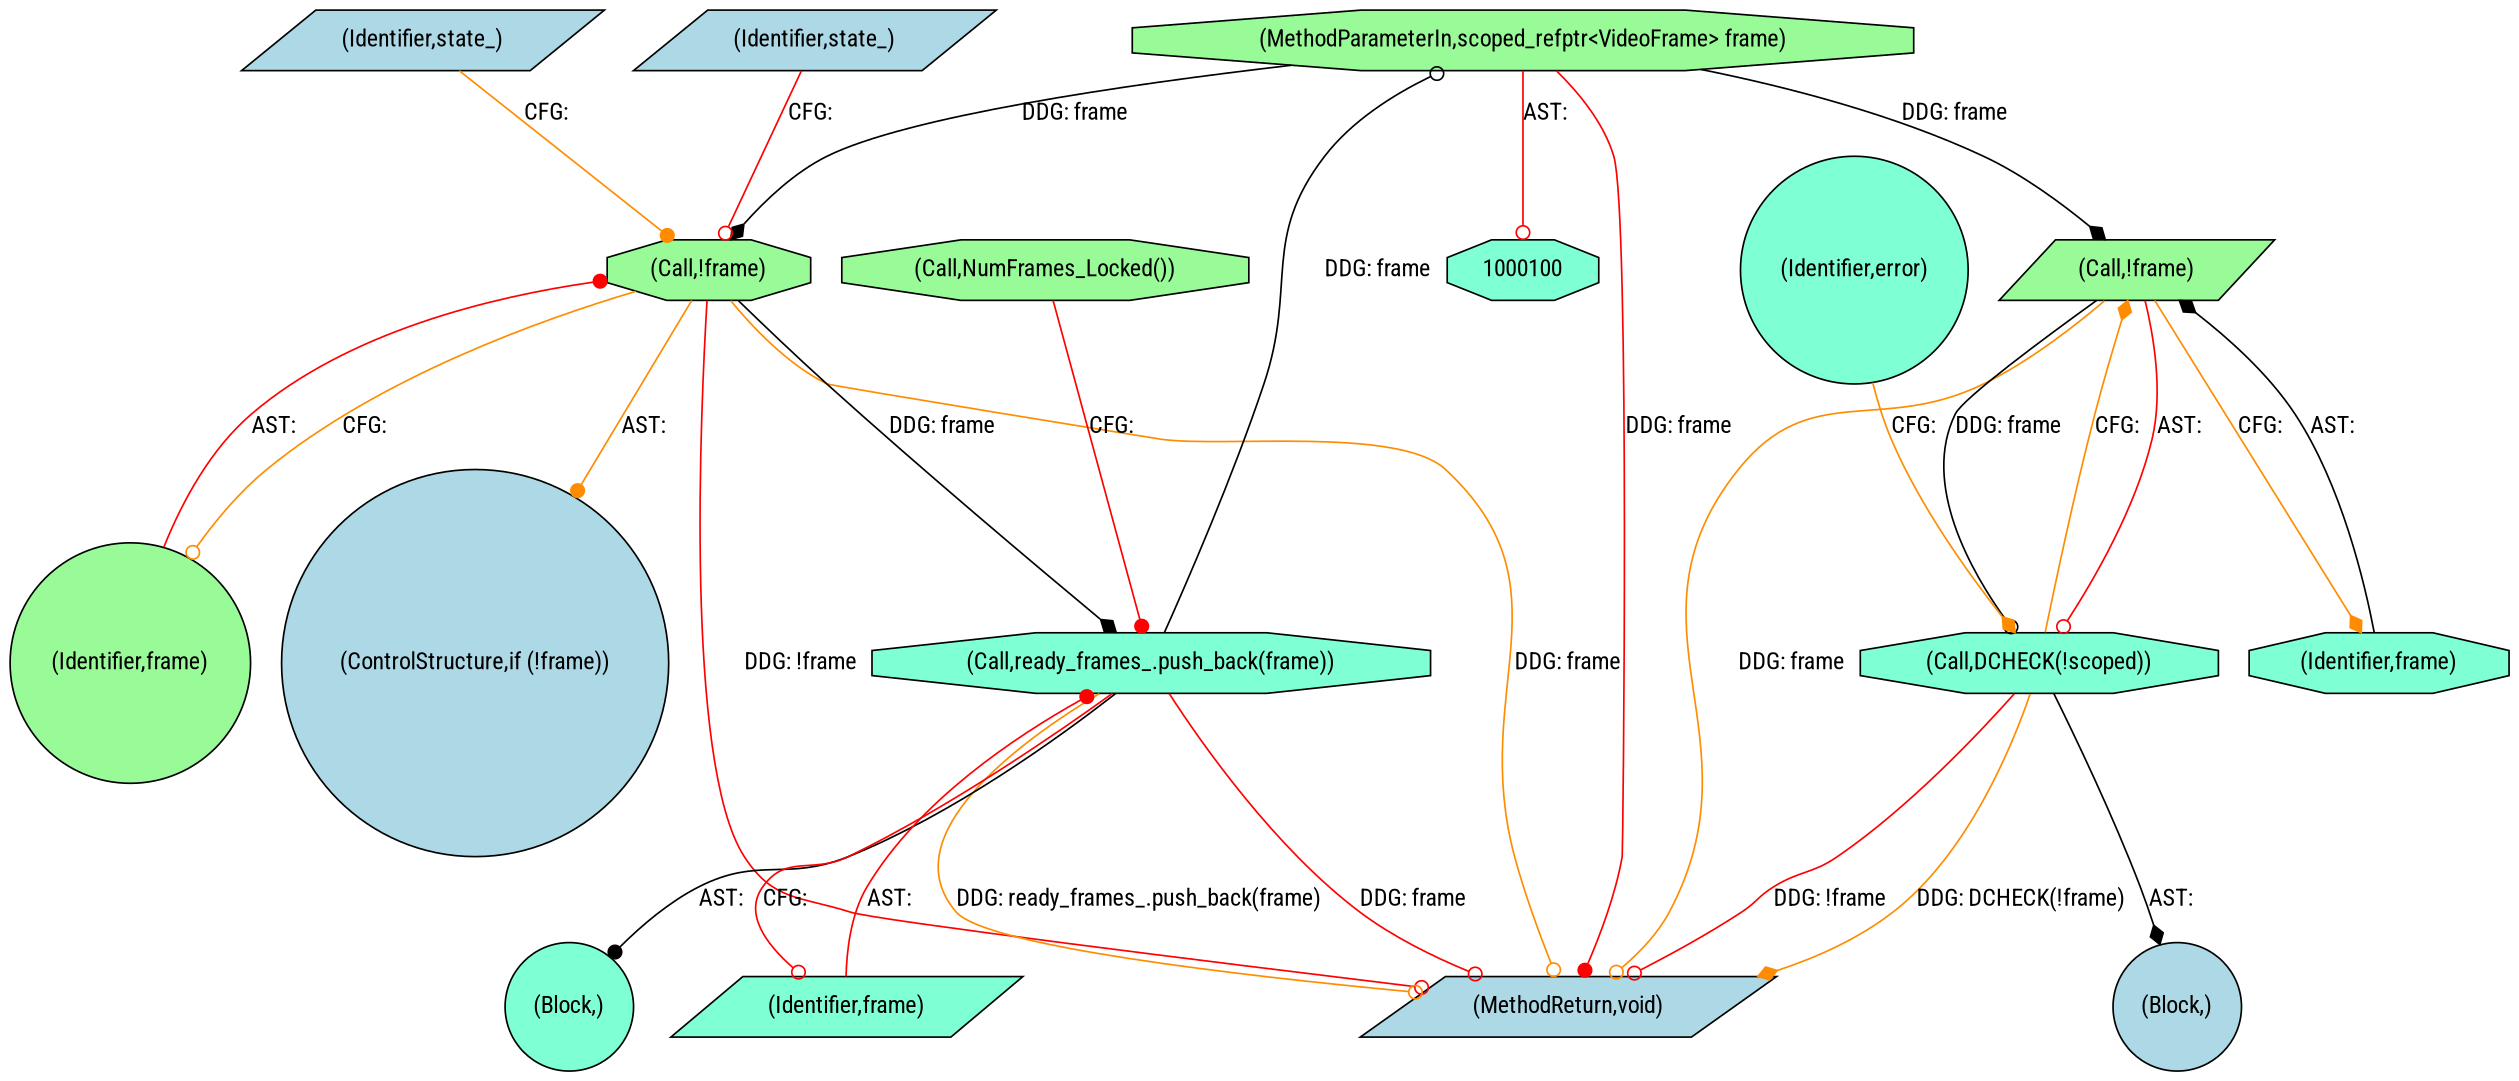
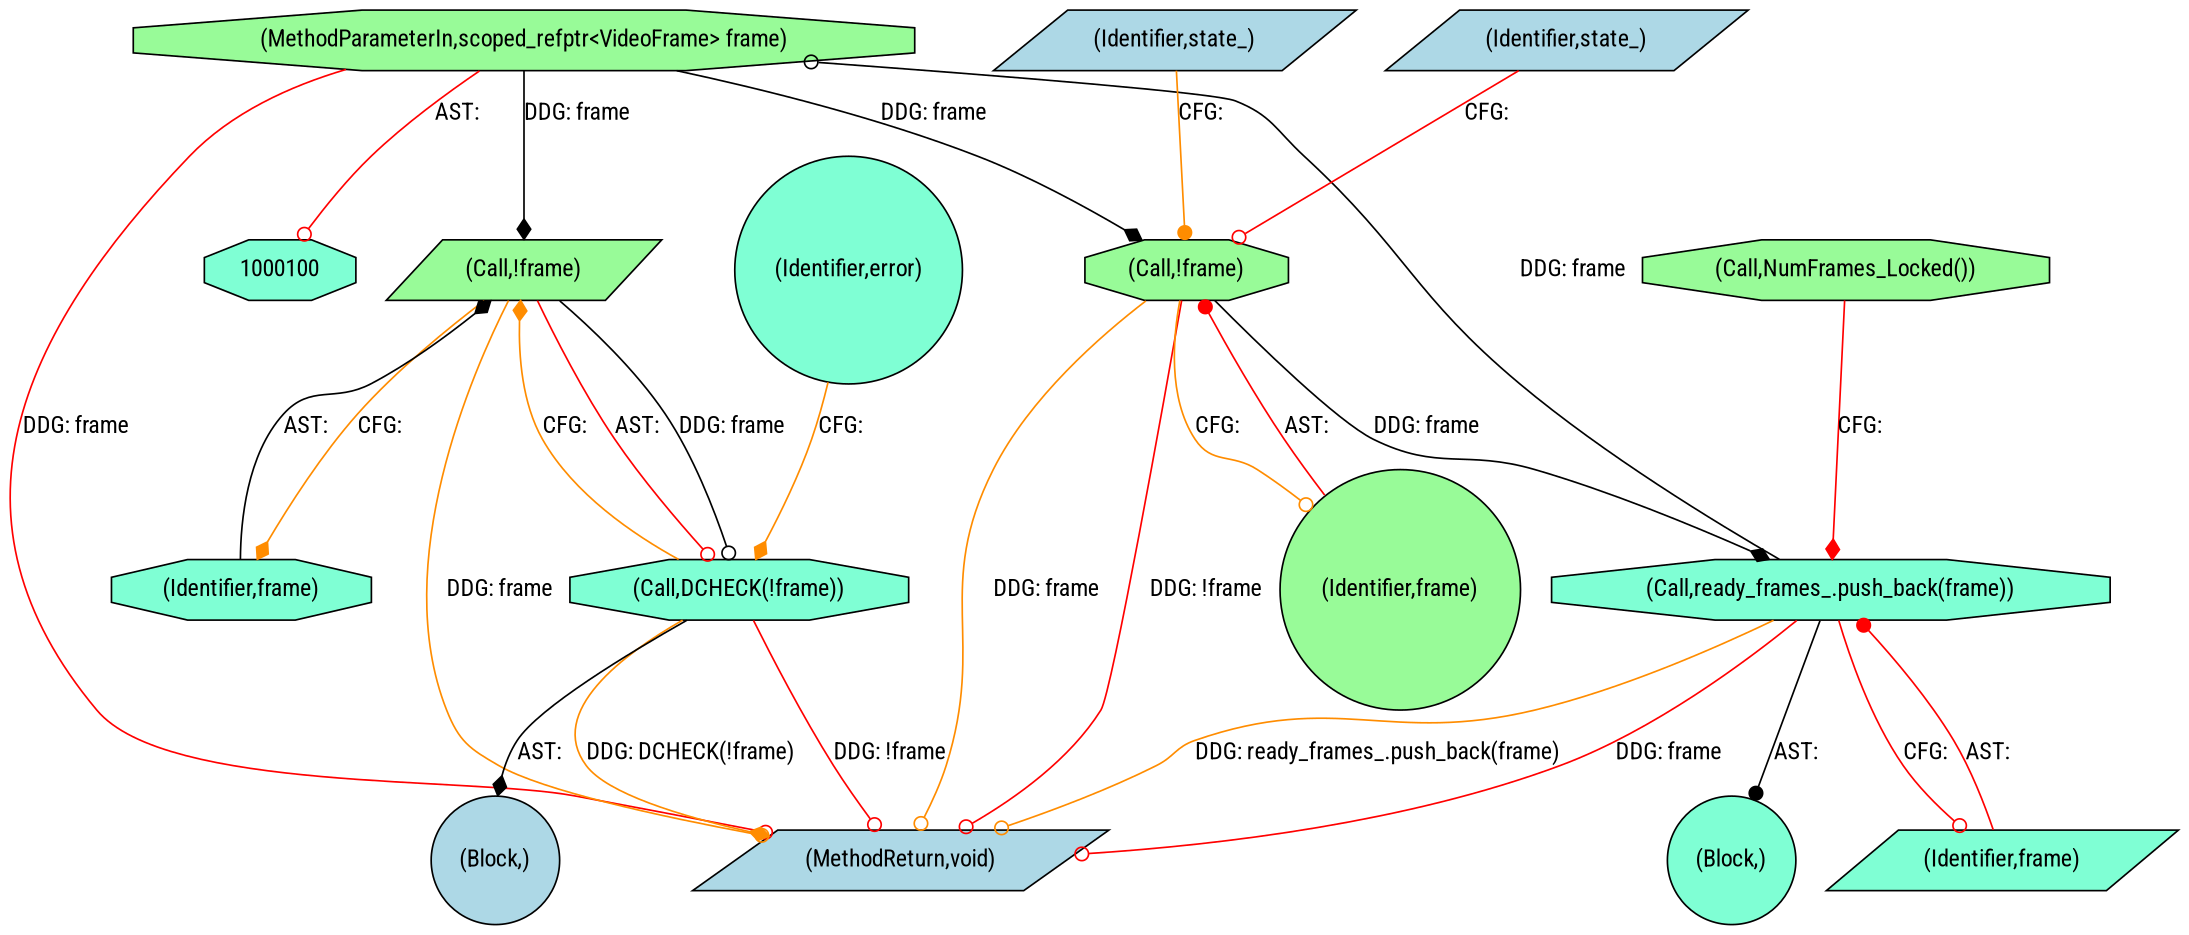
  digraph {
    fontname="Roboto Condensed"
    node [fillcolor=aquamarine fontname="Roboto Condensed" shape=octagon style=filled]
    edge [arrowhead=odot color=red fontname="Roboto Condensed"]
    n1 [fillcolor=palegreen label="(MethodParameterIn,scoped_refptr<VideoFrame> frame)"]
    n2 [fillcolor=palegreen label="(Call,!frame)" shape=parallelogram]
    n3 [fillcolor=palegreen label="(Call,!frame)"]
    n4 [fillcolor=lightblue label="(MethodReturn,void)" shape=parallelogram]
    1000100
-   n6 [label="(Call,DCHECK(!scoped))"]
+   n6 [label="(Call,DCHECK(!frame))"]
    n7 [label="(Identifier,frame)"]
    n8 [label="(Call,ready_frames_.push_back(frame))"]
    n9 [fillcolor=palegreen label="(Identifier,frame)" shape=circle]
-   n10 [fillcolor=lightblue label="(ControlStructure,if (!frame))" shape=circle]
    n11 [label="(Block,)" shape=circle]
    n12 [label="(Identifier,frame)" shape=parallelogram]
    n13 [fillcolor=lightblue label="(Block,)" shape=circle]
    n14 [fillcolor=lightblue label="(Identifier,state_)" shape=parallelogram]
    n15 [label="(Identifier,error)" shape=circle]
    n16 [fillcolor=lightblue label="(Identifier,state_)" shape=parallelogram]
    n17 [fillcolor=palegreen label="(Call,NumFrames_Locked())"]
    n1 -> n2 [arrowhead=diamond color=black label="DDG: frame"]
    n1 -> n3 [arrowhead=diamond color=black label="DDG: frame"]
-   n1 -> n4 [arrowhead=dot label="DDG: frame"]
+   n1 -> n4 [label="DDG: frame"]
    n1 -> 1000100 [label="AST: "]
    n2 -> n4 [color=darkorange label="DDG: frame"]
    n2 -> n6 [label="AST: "]
    n2 -> n6 [color=black label="DDG: frame"]
    n2 -> n7 [arrowhead=diamond color=darkorange label="CFG: "]
    n3 -> n4 [color=darkorange label="DDG: frame"]
    n3 -> n4 [label="DDG: !frame"]
    n3 -> n8 [arrowhead=diamond color=black label="DDG: frame"]
    n3 -> n9 [color=darkorange label="CFG: "]
-   n3 -> n10 [arrowhead=dot color=darkorange label="AST: "]
    n6 -> n2 [arrowhead=diamond color=darkorange label="CFG: "]
    n6 -> n4 [arrowhead=diamond color=darkorange label="DDG: DCHECK(!frame)"]
    n6 -> n4 [label="DDG: !frame"]
    n6 -> n13 [arrowhead=diamond color=black label="AST: "]
    n7 -> n2 [arrowhead=diamond color=black label="AST: "]
    n8 -> n1 [color=black label="DDG: frame"]
    n8 -> n4 [color=darkorange label="DDG: ready_frames_.push_back(frame)"]
    n8 -> n4 [label="DDG: frame"]
    n8 -> n11 [arrowhead=dot color=black label="AST: "]
    n8 -> n12 [label="CFG: "]
    n9 -> n3 [arrowhead=dot label="AST: "]
    n12 -> n8 [arrowhead=dot label="AST: "]
    n14 -> n3 [arrowhead=dot color=darkorange label="CFG: "]
    n15 -> n6 [arrowhead=diamond color=darkorange label="CFG: "]
    n16 -> n3 [label="CFG: "]
-   n17 -> n8 [arrowhead=dot label="CFG: "]
+   n17 -> n8 [arrowhead=diamond label="CFG: "]
  }
